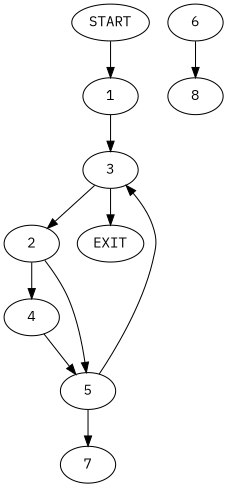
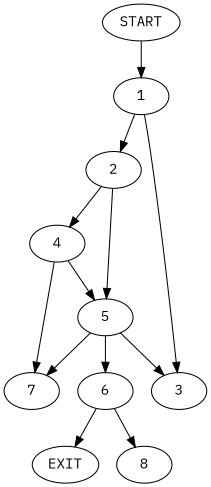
  digraph {
    fontname="IBM Plex Mono"
    node [fontname="IBM Plex Mono"]
    edge [fontname="IBM Plex Mono"]
    n1 [label=START]
    1
    2
    3
    n5 [label=EXIT]
    4
    5
    7
    6
    8
    n1 -> 1
-   3 -> 2
+   1 -> 2
    1 -> 3
    2 -> 4
    2 -> 5
-   3 -> n5
+   6 -> n5
    4 -> 5
+   4 -> 7
    5 -> 3
    5 -> 7
+   5 -> 6
    6 -> 8
  }
